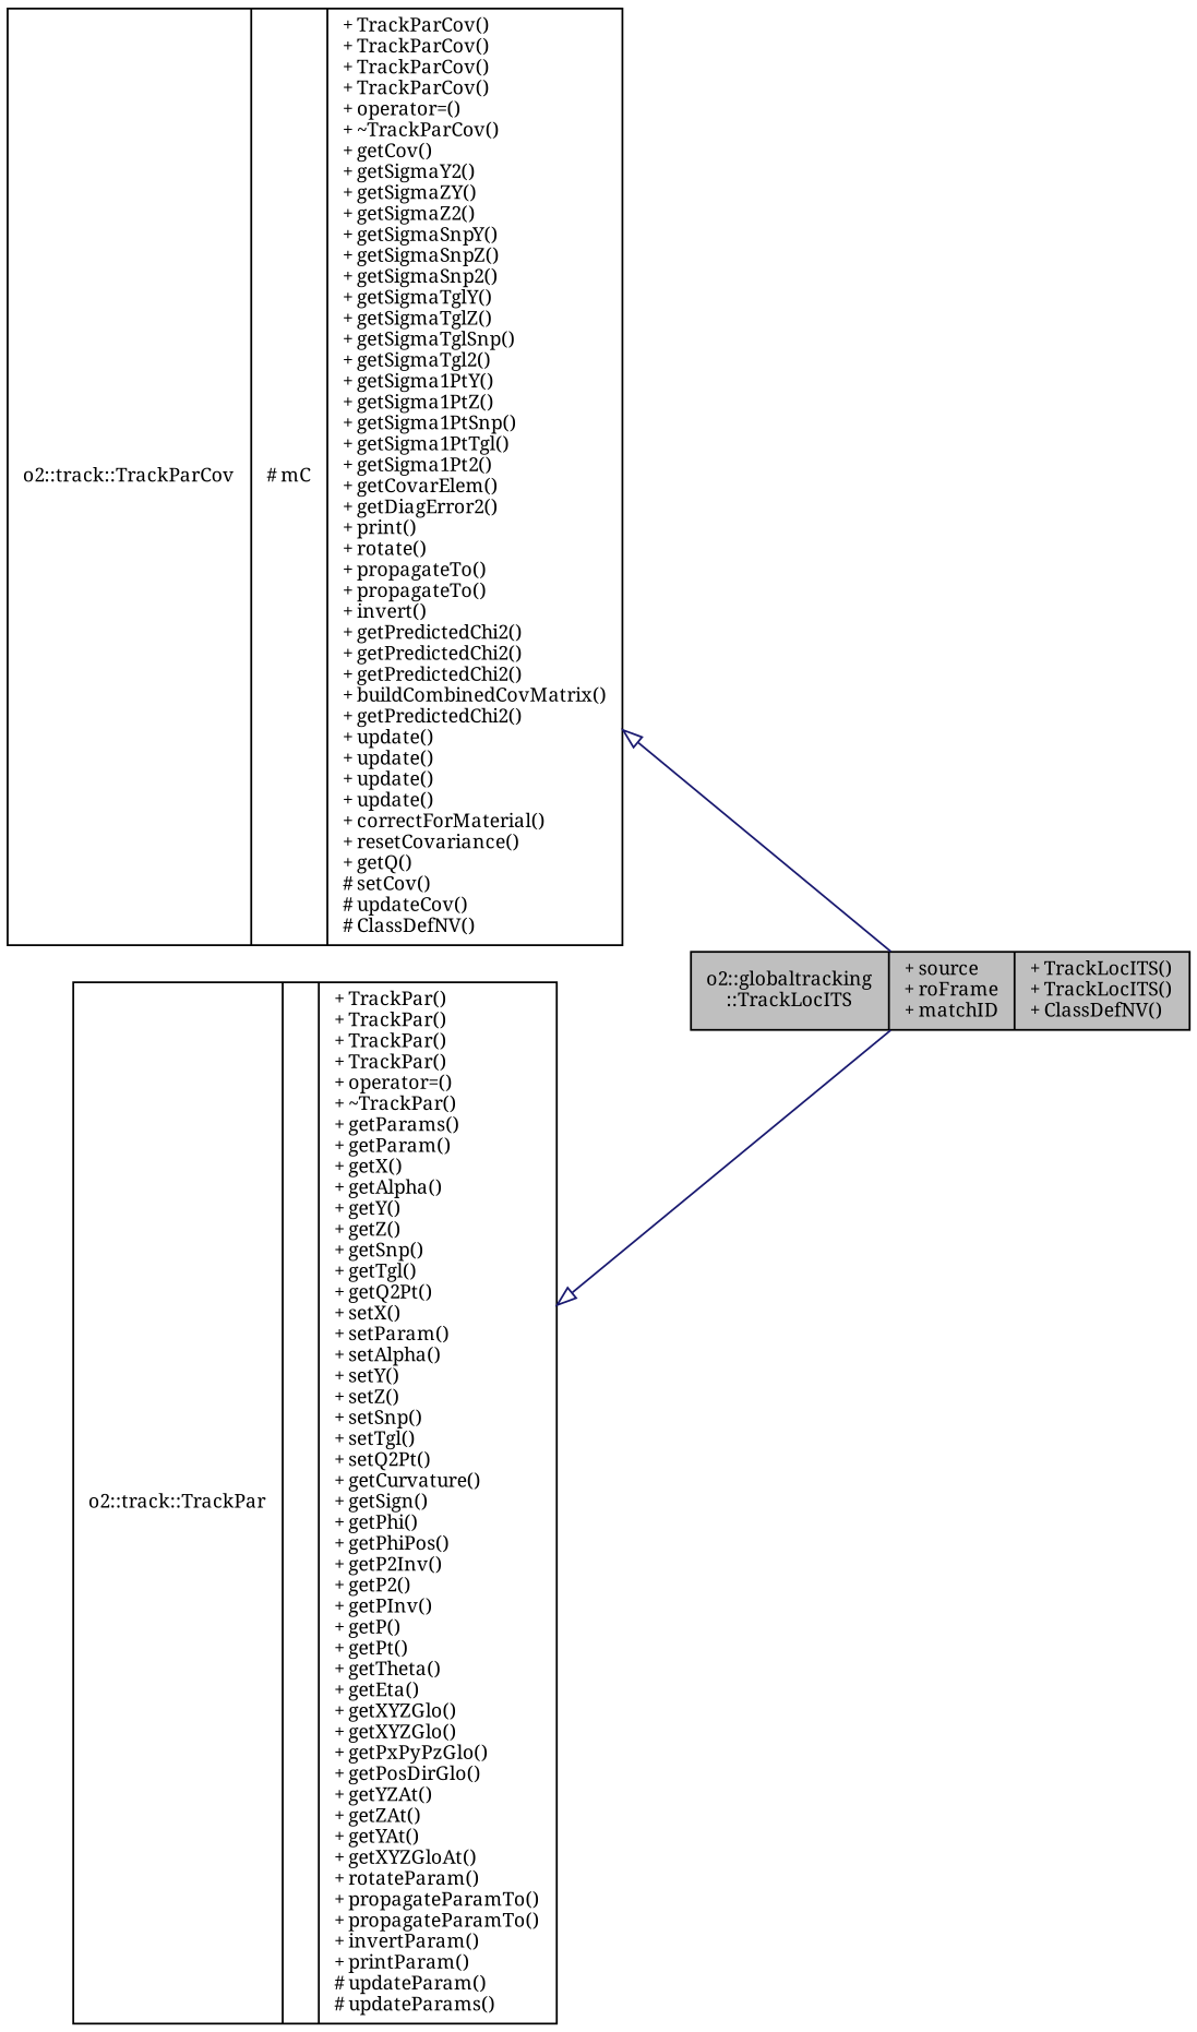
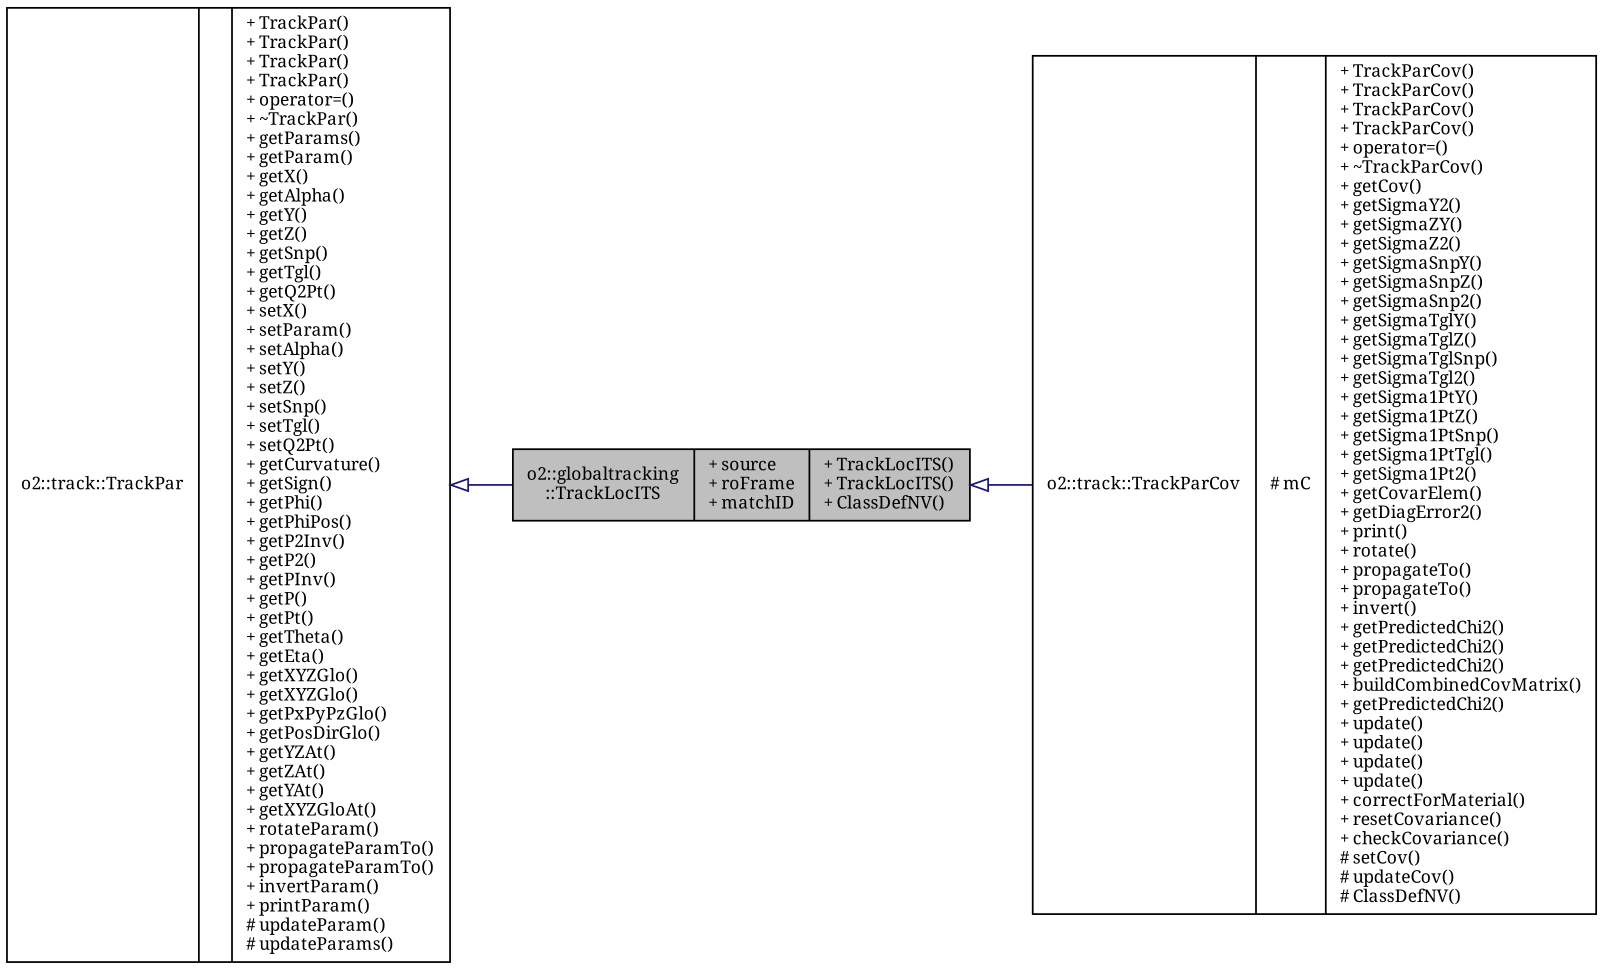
  digraph {
    fontname="Noto Serif"
    rankdir=LR
    node [color=black fontname="Noto Serif" fontsize=10 shape=record]
    edge [arrowtail=onormal color=midnightblue dir=back fontname="Noto Serif" fontsize=10 labelfontname=Helvetica labelfontsize=10 style=solid]
    n1 [fillcolor=grey75 fontcolor=black height=0.2 label="{o2::globaltracking\l::TrackLocITS\n|+ source\l+ roFrame\l+ matchID\l|+ TrackLocITS()\l+ TrackLocITS()\l+ ClassDefNV()\l}" style=filled width=0.4]
-   n2 [height=0.2 label="{o2::track::TrackParCov\n|# mC\l|+ TrackParCov()\l+ TrackParCov()\l+ TrackParCov()\l+ TrackParCov()\l+ operator=()\l+ ~TrackParCov()\l+ getCov()\l+ getSigmaY2()\l+ getSigmaZY()\l+ getSigmaZ2()\l+ getSigmaSnpY()\l+ getSigmaSnpZ()\l+ getSigmaSnp2()\l+ getSigmaTglY()\l+ getSigmaTglZ()\l+ getSigmaTglSnp()\l+ getSigmaTgl2()\l+ getSigma1PtY()\l+ getSigma1PtZ()\l+ getSigma1PtSnp()\l+ getSigma1PtTgl()\l+ getSigma1Pt2()\l+ getCovarElem()\l+ getDiagError2()\l+ print()\l+ rotate()\l+ propagateTo()\l+ propagateTo()\l+ invert()\l+ getPredictedChi2()\l+ getPredictedChi2()\l+ getPredictedChi2()\l+ buildCombinedCovMatrix()\l+ getPredictedChi2()\l+ update()\l+ update()\l+ update()\l+ update()\l+ correctForMaterial()\l+ resetCovariance()\l+ getQ()\l# setCov()\l# updateCov()\l# ClassDefNV()\l}" width=0.4]
+   n2 [height=0.2 label="{o2::track::TrackParCov\n|# mC\l|+ TrackParCov()\l+ TrackParCov()\l+ TrackParCov()\l+ TrackParCov()\l+ operator=()\l+ ~TrackParCov()\l+ getCov()\l+ getSigmaY2()\l+ getSigmaZY()\l+ getSigmaZ2()\l+ getSigmaSnpY()\l+ getSigmaSnpZ()\l+ getSigmaSnp2()\l+ getSigmaTglY()\l+ getSigmaTglZ()\l+ getSigmaTglSnp()\l+ getSigmaTgl2()\l+ getSigma1PtY()\l+ getSigma1PtZ()\l+ getSigma1PtSnp()\l+ getSigma1PtTgl()\l+ getSigma1Pt2()\l+ getCovarElem()\l+ getDiagError2()\l+ print()\l+ rotate()\l+ propagateTo()\l+ propagateTo()\l+ invert()\l+ getPredictedChi2()\l+ getPredictedChi2()\l+ getPredictedChi2()\l+ buildCombinedCovMatrix()\l+ getPredictedChi2()\l+ update()\l+ update()\l+ update()\l+ update()\l+ correctForMaterial()\l+ resetCovariance()\l+ checkCovariance()\l# setCov()\l# updateCov()\l# ClassDefNV()\l}" width=0.4]
    n3 [height=0.2 label="{o2::track::TrackPar\n||+ TrackPar()\l+ TrackPar()\l+ TrackPar()\l+ TrackPar()\l+ operator=()\l+ ~TrackPar()\l+ getParams()\l+ getParam()\l+ getX()\l+ getAlpha()\l+ getY()\l+ getZ()\l+ getSnp()\l+ getTgl()\l+ getQ2Pt()\l+ setX()\l+ setParam()\l+ setAlpha()\l+ setY()\l+ setZ()\l+ setSnp()\l+ setTgl()\l+ setQ2Pt()\l+ getCurvature()\l+ getSign()\l+ getPhi()\l+ getPhiPos()\l+ getP2Inv()\l+ getP2()\l+ getPInv()\l+ getP()\l+ getPt()\l+ getTheta()\l+ getEta()\l+ getXYZGlo()\l+ getXYZGlo()\l+ getPxPyPzGlo()\l+ getPosDirGlo()\l+ getYZAt()\l+ getZAt()\l+ getYAt()\l+ getXYZGloAt()\l+ rotateParam()\l+ propagateParamTo()\l+ propagateParamTo()\l+ invertParam()\l+ printParam()\l# updateParam()\l# updateParams()\l}" width=0.4]
-   n2 -> n1
+   n1 -> n2
    n3 -> n1
  }
